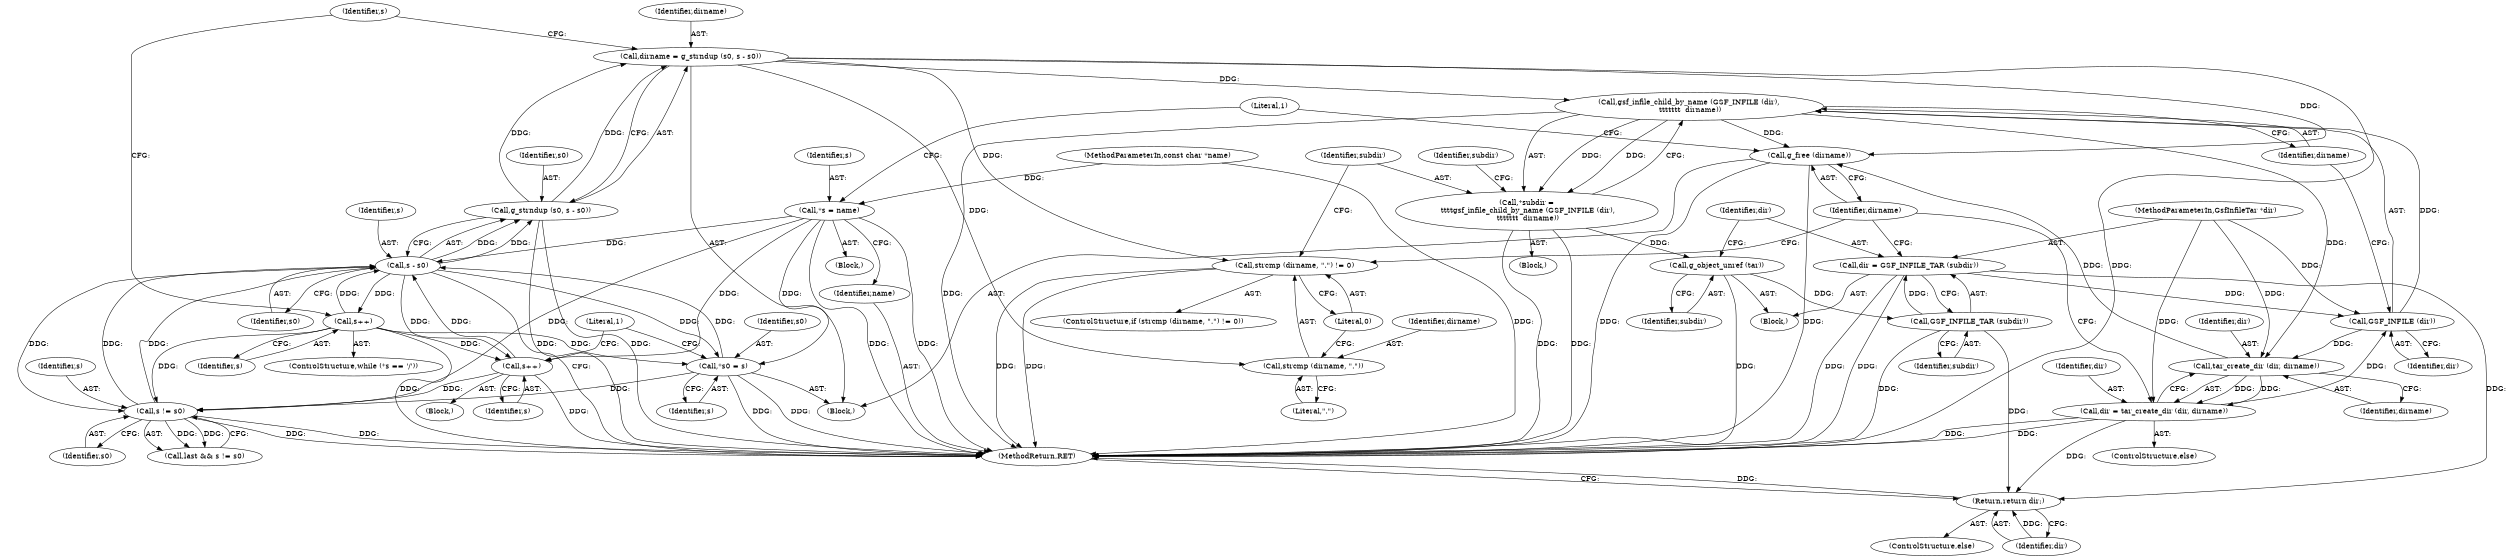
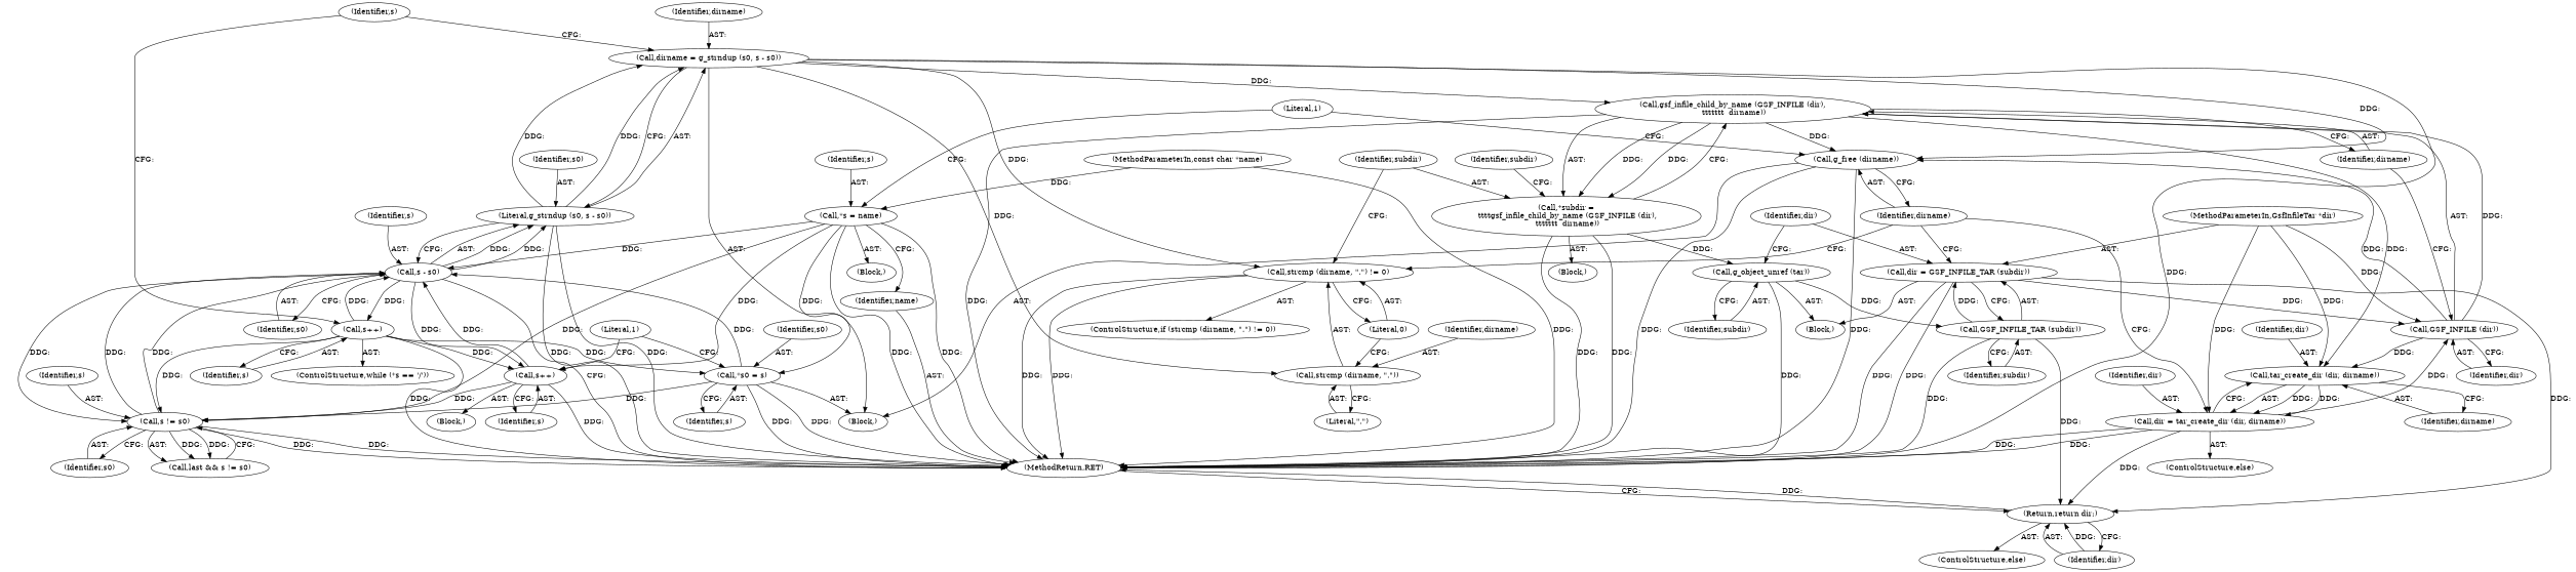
  digraph {
    n1 [label="(Call,dirname = g_strndup (s0, s - s0))"]
-   n2 [label="(Call,g_strndup (s0, s - s0))"]
+   n2 [label="(Literal,g_strndup (s0, s - s0))"]
    n3 [label="(Call,strcmp (dirname, \".\") != 0)"]
    n4 [label="(Call,strcmp (dirname, \".\"))"]
    n5 [label="(Call,gsf_infile_child_by_name (GSF_INFILE (dir),\n \t\t\t\t\t\t\t  dirname))"]
    n6 [label="(Call,g_free (dirname))"]
    n7 [label="(Block,)"]
    n8 [label="(MethodReturn,RET)"]
    n9 [label="(Call,s - s0)"]
    n10 [label="(Literal,0)"]
    n11 [label="(ControlStructure,if (strcmp (dirname, \".\") != 0))"]
    n12 [label="(Literal,\".\")"]
    n13 [label="(Call,*subdir =\n \t\t\t\tgsf_infile_child_by_name (GSF_INFILE (dir),\n \t\t\t\t\t\t\t  dirname))"]
    n14 [label="(Call,tar_create_dir (dir, dirname))"]
    n15 [label="(Identifier,dirname)"]
    n16 [label="(Identifier,dirname)"]
    n17 [label="(Return,return dir;)"]
    n18 [label="(Call,s != s0)"]
    n19 [label="(Call,s++)"]
    n20 [label="(Call,s++)"]
    n21 [label="(Call,*s0 = s)"]
    n22 [label="(Identifier,s0)"]
    n23 [label="(Call,last && s != s0)"]
    n24 [label="(Identifier,s0)"]
    n25 [label="(Identifier,s)"]
    n26 [label="(Block,)"]
    n27 [label="(Identifier,s)"]
    n28 [label="(ControlStructure,while (*s == '/'))"]
    n29 [label="(Identifier,s)"]
    n30 [label="(Call,*s = name)"]
    n31 [label="(Identifier,name)"]
    n32 [label="(Block,)"]
    n33 [label="(MethodParameterIn,const char *name)"]
    n34 [label="(Call,g_object_unref (tar))"]
    n35 [label="(Block,)"]
    n36 [label="(Call,dir = tar_create_dir (dir, dirname))"]
    n37 [label="(Identifier,dirname)"]
    n38 [label="(Call,GSF_INFILE (dir))"]
    n39 [label="(Call,GSF_INFILE_TAR (subdir))"]
    n40 [label="(Block,)"]
    n41 [label="(Identifier,subdir)"]
    n42 [label="(Call,dir = GSF_INFILE_TAR (subdir))"]
    n43 [label="(Identifier,subdir)"]
    n44 [label="(ControlStructure,else)"]
    n45 [label="(Identifier,dir)"]
    n46 [label="(Identifier,dir)"]
    n47 [label="(ControlStructure,else)"]
    n48 [label="(Identifier,dirname)"]
    n49 [label="(Identifier,subdir)"]
    n50 [label="(Literal,1)"]
    n51 [label="(Identifier,subdir)"]
    n52 [label="(Identifier,s)"]
    n53 [label="(Identifier,dirname)"]
    n54 [label="(Identifier,s)"]
    n55 [label="(Identifier,dir)"]
    n56 [label="(Identifier,s)"]
    n57 [label="(Identifier,dir)"]
    n58 [label="(Identifier,s0)"]
    n59 [label="(Literal,1)"]
    n60 [label="(Identifier,dir)"]
    n61 [label="(MethodParameterIn,GsfInfileTar *dir)"]
    n62 [label="(Identifier,s)"]
    n63 [label="(Identifier,s0)"]
    n1 -> n2 [label="CFG: "]
    n1 -> n3 [label="DDG: "]
    n1 -> n4 [label="DDG: "]
    n1 -> n5 [label="DDG: "]
    n1 -> n6 [label="DDG: "]
    n1 -> n7 [label="AST: "]
    n1 -> n8 [label="DDG: "]
    n2 -> n1 [label="AST: "]
    n2 -> n1 [label="DDG: "]
    n2 -> n1 [label="DDG: "]
    n2 -> n8 [label="DDG: "]
    n2 -> n8 [label="DDG: "]
    n2 -> n9 [label="CFG: "]
    n3 -> n8 [label="DDG: "]
    n3 -> n8 [label="DDG: "]
    n3 -> n10 [label="CFG: "]
    n3 -> n11 [label="AST: "]
    n4 -> n3 [label="AST: "]
    n4 -> n12 [label="CFG: "]
    n5 -> n6 [label="DDG: "]
    n5 -> n8 [label="DDG: "]
    n5 -> n13 [label="AST: "]
    n5 -> n13 [label="DDG: "]
    n5 -> n13 [label="DDG: "]
    n5 -> n14 [label="DDG: "]
    n5 -> n15 [label="CFG: "]
    n6 -> n7 [label="AST: "]
    n6 -> n8 [label="DDG: "]
    n6 -> n8 [label="DDG: "]
    n6 -> n16 [label="CFG: "]
    n8 -> n17 [label="CFG: "]
    n9 -> n2 [label="AST: "]
    n9 -> n2 [label="DDG: "]
    n9 -> n2 [label="DDG: "]
    n9 -> n8 [label="CFG: "]
    n9 -> n18 [label="DDG: "]
    n9 -> n19 [label="DDG: "]
    n9 -> n20 [label="DDG: "]
-   n9 -> n21 [label="DDG: "]
    n9 -> n22 [label="CFG: "]
    n10 -> n3 [label="AST: "]
    n10 -> n4 [label="CFG: "]
    n12 -> n4 [label="AST: "]
    n13 -> n5 [label="CFG: "]
    n13 -> n8 [label="DDG: "]
    n13 -> n8 [label="DDG: "]
    n13 -> n34 [label="DDG: "]
    n13 -> n35 [label="AST: "]
-   n14 -> n6 [label="DDG: "]
+   n38 -> n6 [label="DDG: "]
    n14 -> n36 [label="AST: "]
    n14 -> n36 [label="DDG: "]
    n14 -> n36 [label="DDG: "]
    n14 -> n37 [label="CFG: "]
    n15 -> n5 [label="AST: "]
    n15 -> n38 [label="CFG: "]
    n16 -> n3 [label="CFG: "]
    n16 -> n6 [label="AST: "]
    n16 -> n36 [label="CFG: "]
    n16 -> n42 [label="CFG: "]
    n17 -> n8 [label="DDG: "]
    n17 -> n44 [label="AST: "]
    n17 -> n45 [label="CFG: "]
    n18 -> n8 [label="DDG: "]
    n18 -> n8 [label="DDG: "]
    n18 -> n9 [label="DDG: "]
    n18 -> n9 [label="DDG: "]
    n18 -> n23 [label="AST: "]
    n18 -> n23 [label="DDG: "]
    n18 -> n23 [label="DDG: "]
    n18 -> n24 [label="CFG: "]
    n19 -> n8 [label="DDG: "]
    n19 -> n9 [label="DDG: "]
    n19 -> n18 [label="DDG: "]
    n19 -> n25 [label="CFG: "]
    n19 -> n26 [label="AST: "]
    n20 -> n8 [label="DDG: "]
    n20 -> n9 [label="DDG: "]
    n20 -> n18 [label="DDG: "]
    n20 -> n19 [label="DDG: "]
    n20 -> n21 [label="DDG: "]
    n20 -> n27 [label="CFG: "]
    n20 -> n28 [label="AST: "]
    n21 -> n7 [label="AST: "]
    n21 -> n8 [label="DDG: "]
    n21 -> n8 [label="DDG: "]
    n21 -> n9 [label="DDG: "]
    n21 -> n18 [label="DDG: "]
    n21 -> n29 [label="CFG: "]
    n22 -> n9 [label="AST: "]
    n23 -> n18 [label="CFG: "]
    n24 -> n18 [label="AST: "]
    n25 -> n19 [label="AST: "]
    n27 -> n20 [label="AST: "]
    n29 -> n21 [label="AST: "]
    n30 -> n8 [label="DDG: "]
    n30 -> n8 [label="DDG: "]
    n30 -> n9 [label="DDG: "]
    n30 -> n18 [label="DDG: "]
    n30 -> n19 [label="DDG: "]
    n30 -> n21 [label="DDG: "]
    n30 -> n31 [label="CFG: "]
    n30 -> n32 [label="AST: "]
    n31 -> n8 [label="AST: "]
    n33 -> n8 [label="DDG: "]
    n33 -> n30 [label="DDG: "]
    n34 -> n8 [label="DDG: "]
    n34 -> n39 [label="DDG: "]
    n34 -> n40 [label="AST: "]
    n34 -> n41 [label="CFG: "]
    n36 -> n8 [label="DDG: "]
    n36 -> n8 [label="DDG: "]
    n36 -> n14 [label="CFG: "]
    n36 -> n17 [label="DDG: "]
    n36 -> n38 [label="DDG: "]
    n36 -> n47 [label="AST: "]
    n37 -> n14 [label="AST: "]
    n38 -> n5 [label="AST: "]
    n38 -> n5 [label="DDG: "]
    n38 -> n14 [label="DDG: "]
    n38 -> n46 [label="CFG: "]
    n39 -> n8 [label="DDG: "]
    n39 -> n17 [label="DDG: "]
    n39 -> n42 [label="AST: "]
    n39 -> n42 [label="DDG: "]
    n39 -> n43 [label="CFG: "]
    n41 -> n34 [label="AST: "]
    n42 -> n8 [label="DDG: "]
    n42 -> n8 [label="DDG: "]
    n42 -> n17 [label="DDG: "]
    n42 -> n38 [label="DDG: "]
    n42 -> n39 [label="CFG: "]
    n42 -> n40 [label="AST: "]
    n43 -> n39 [label="AST: "]
    n45 -> n17 [label="AST: "]
    n45 -> n17 [label="DDG: "]
    n46 -> n38 [label="AST: "]
    n48 -> n4 [label="AST: "]
    n49 -> n13 [label="CFG: "]
    n50 -> n6 [label="CFG: "]
    n50 -> n30 [label="CFG: "]
    n51 -> n3 [label="CFG: "]
    n51 -> n13 [label="AST: "]
    n52 -> n9 [label="AST: "]
    n53 -> n1 [label="AST: "]
    n54 -> n18 [label="AST: "]
    n55 -> n36 [label="AST: "]
    n56 -> n30 [label="AST: "]
    n57 -> n34 [label="CFG: "]
    n57 -> n42 [label="AST: "]
    n58 -> n2 [label="AST: "]
    n59 -> n19 [label="CFG: "]
    n59 -> n21 [label="CFG: "]
    n60 -> n14 [label="AST: "]
    n61 -> n14 [label="DDG: "]
    n61 -> n36 [label="DDG: "]
    n61 -> n38 [label="DDG: "]
    n61 -> n42 [label="AST: "]
    n62 -> n1 [label="CFG: "]
    n62 -> n20 [label="CFG: "]
    n63 -> n21 [label="AST: "]
  }
